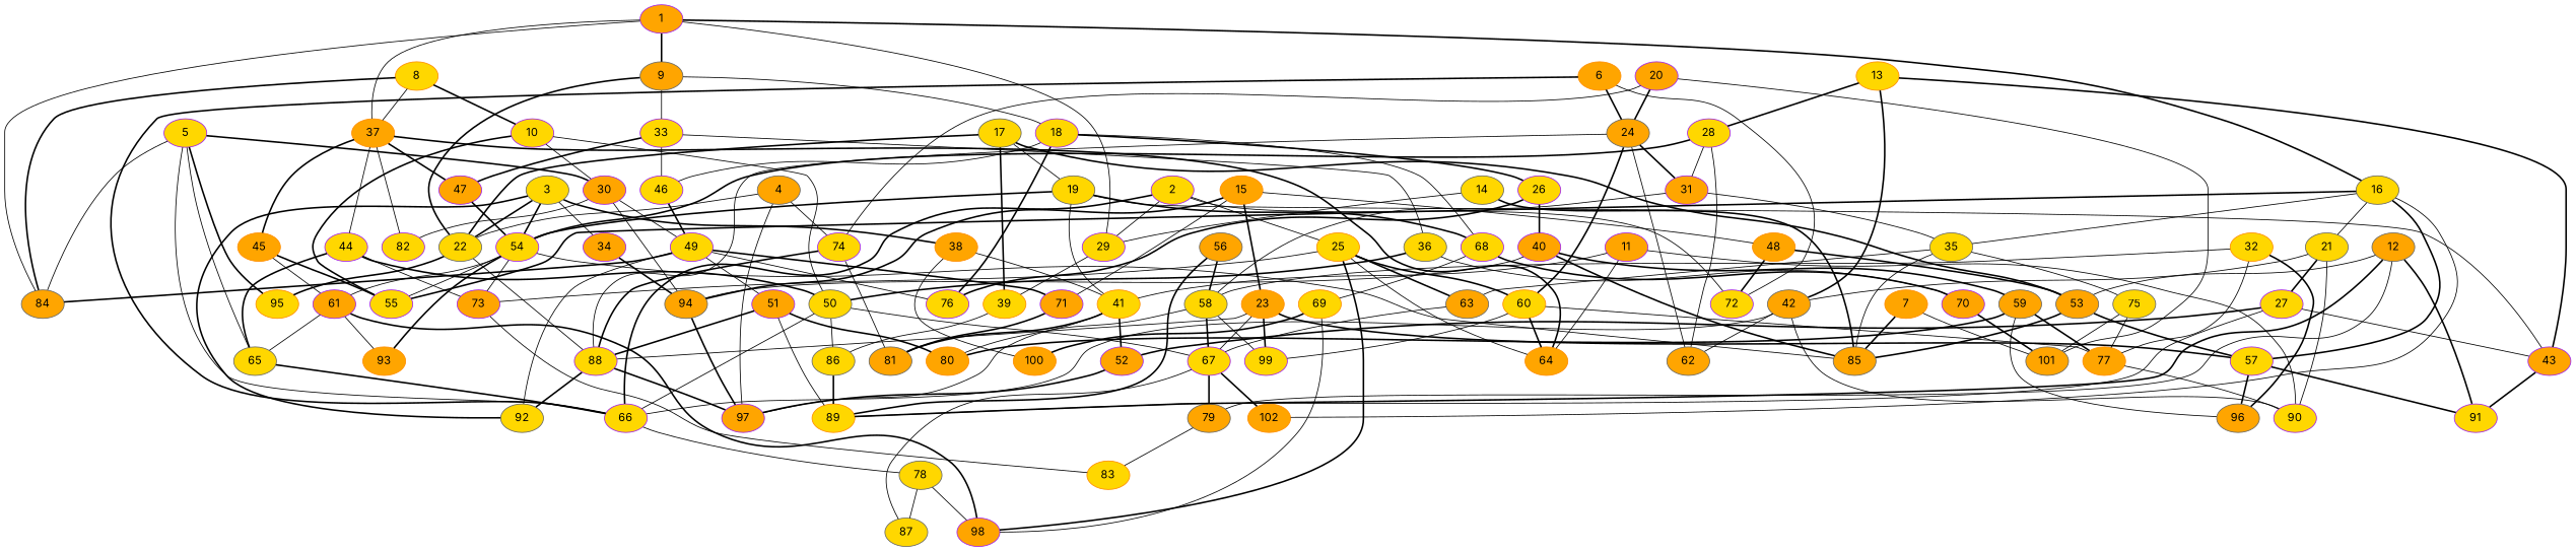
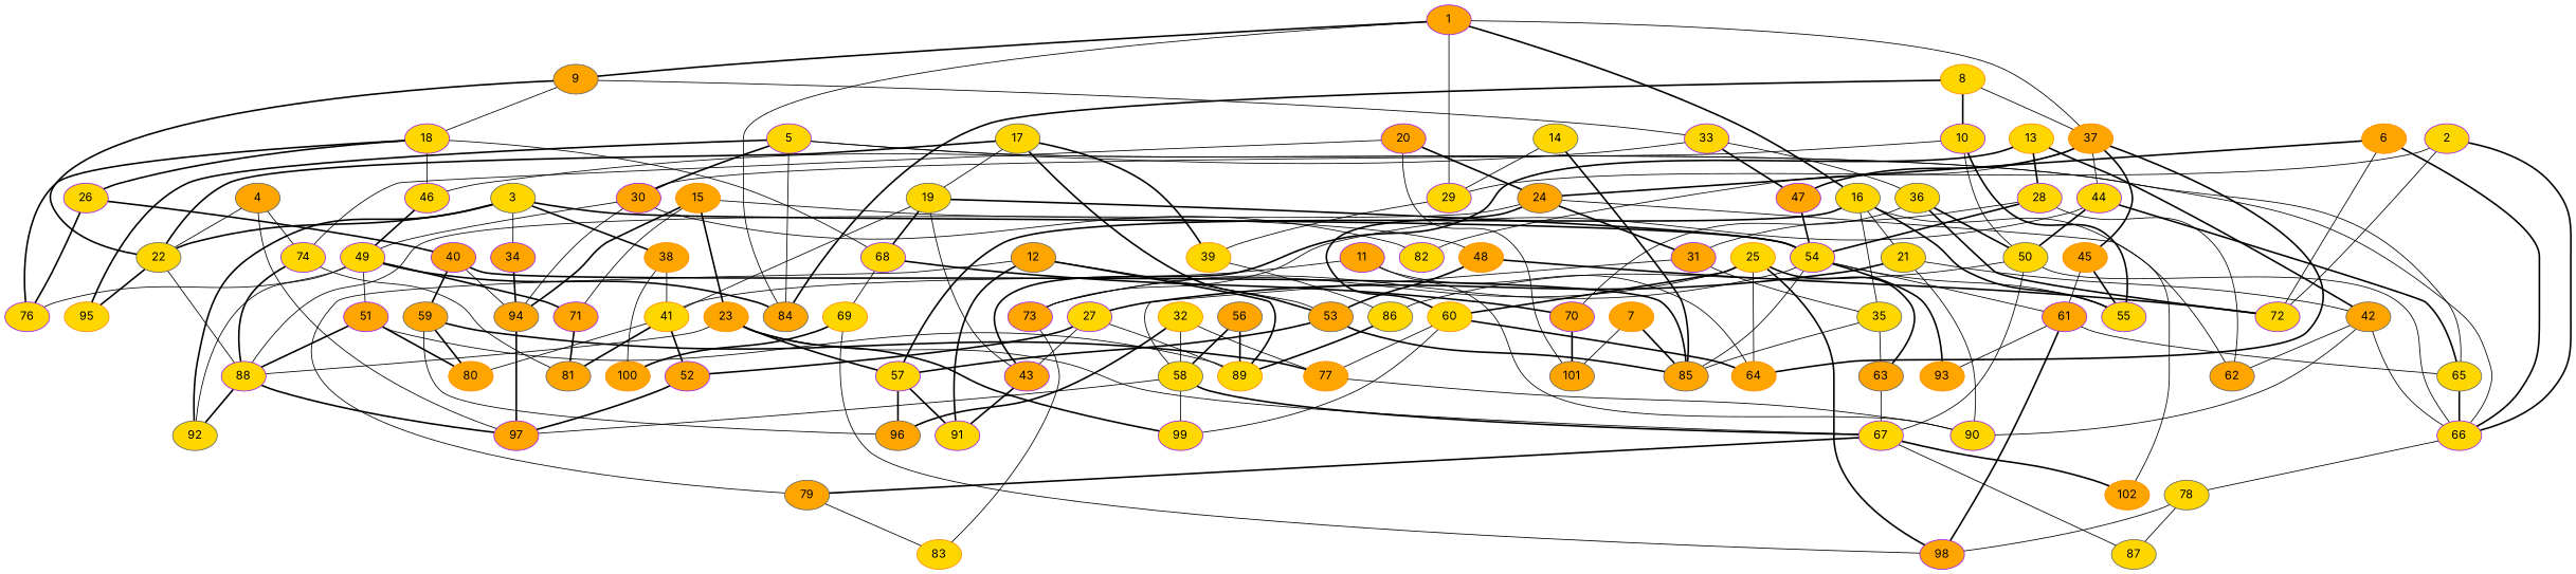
  graph {
    fontname=Inter
    node [color=purple fillcolor=gold fontname=Inter style=filled]
    edge [fontname=Inter style=solid]
    1 [fillcolor=orange]
    9 [color=gray40 fillcolor=orange]
    16 [color=gray40]
    29
    37 [color=darkorange fillcolor=orange]
    84 [color=gray40 fillcolor=orange]
    22 [color=gray40]
    18
    33
    55
    21 [color=gray40]
    35 [color=gray40]
    57
    102 [color=darkorange fillcolor=orange]
    39 [color=darkorange]
    64 [color=darkorange fillcolor=orange]
    82
    47 [fillcolor=orange]
    44
    45 [color=darkorange fillcolor=orange]
    2
    25 [color=darkorange]
    66
    72
    60 [color=darkorange]
    63 [color=gray40 fillcolor=orange]
    73 [fillcolor=orange]
    98 [fillcolor=orange]
    78 [color=gray40]
    3 [color=gray40]
    34 [fillcolor=orange]
    38 [color=darkorange fillcolor=orange]
    54
    92 [color=gray40]
    95 [color=darkorange]
    88
    94 [color=gray40 fillcolor=orange]
    41 [color=darkorange]
    100 [color=darkorange fillcolor=orange]
    85 [color=gray40 fillcolor=orange]
    61 [fillcolor=orange]
    93 [color=darkorange fillcolor=orange]
    4 [color=gray40 fillcolor=orange]
    74
    97 [fillcolor=orange]
    81 [color=gray40 fillcolor=orange]
    5
    30 [fillcolor=orange]
    65 [color=gray40]
    49
    6 [color=darkorange fillcolor=orange]
    24 [color=gray40 fillcolor=orange]
    31 [fillcolor=orange]
    62 [color=gray40 fillcolor=orange]
    7 [color=darkorange fillcolor=orange]
    101 [color=gray40 fillcolor=orange]
    8 [color=darkorange]
    10
    50 [color=gray40]
    26
    46
    68
    76
    36 [color=gray40]
    67
    86 [color=gray40]
    11 [fillcolor=orange]
    90
    52 [fillcolor=orange]
    80 [color=darkorange fillcolor=orange]
    12 [color=gray40 fillcolor=orange]
    53 [color=gray40 fillcolor=orange]
    79 [color=gray40 fillcolor=orange]
    89 [color=darkorange]
    91
    83 [color=darkorange]
    13 [color=darkorange]
    28
    42 [color=gray40 fillcolor=orange]
    43 [fillcolor=orange]
    14 [color=gray40]
    15 [color=darkorange fillcolor=orange]
    23 [color=darkorange fillcolor=orange]
    48 [color=darkorange fillcolor=orange]
    71 [fillcolor=orange]
    99
    27
-   75 [color=gray40]
    96 [color=gray40 fillcolor=orange]
    17 [color=gray40]
    19 [color=gray40]
    40 [fillcolor=orange]
    70 [fillcolor=orange]
    69 [color=darkorange]
    20 [fillcolor=orange]
    87 [color=gray40]
    58 [color=gray40]
    77 [color=darkorange fillcolor=orange]
    59 [color=gray40 fillcolor=orange]
    51 [fillcolor=orange]
    32 [color=darkorange]
    56 [color=gray40 fillcolor=orange]
    1 -- 9 [style=bold]
    1 -- 16 [style=bold]
    1 -- 29
    1 -- 37
    1 -- 84
    9 -- 22 [style=bold]
    9 -- 18
    9 -- 33
    16 -- 55 [style=bold]
    16 -- 21
    16 -- 35
    16 -- 57 [style=bold]
    16 -- 102
    29 -- 39
    37 -- 64 [style=bold]
    37 -- 82
    37 -- 47 [style=bold]
    37 -- 44
    37 -- 45 [style=bold]
    22 -- 95 [style=bold]
    22 -- 88
    18 -- 26 [style=bold]
    18 -- 46
    18 -- 68
    18 -- 76 [style=bold]
    33 -- 47 [style=bold]
    33 -- 46
    33 -- 36
    21 -- 90
    21 -- 42
    21 -- 27 [style=bold]
    35 -- 63
    35 -- 85
-   35 -- 75
    57 -- 91 [style=bold]
    57 -- 96 [style=bold]
    39 -- 86
    47 -- 54 [style=bold]
    44 -- 73
    44 -- 65 [style=bold]
    44 -- 50 [style=bold]
    45 -- 55 [style=bold]
    45 -- 61
    2 -- 29
-   2 -- 25
    2 -- 66 [style=bold]
    2 -- 72
    25 -- 64
    25 -- 60 [style=bold]
    25 -- 63 [style=bold]
    25 -- 73
    25 -- 98 [style=bold]
    66 -- 78
    60 -- 64 [style=bold]
    60 -- 99
    60 -- 77
    63 -- 67
    73 -- 83
    78 -- 98
    78 -- 87
    3 -- 22 [style=bold]
    3 -- 34
    3 -- 38 [style=bold]
    3 -- 54 [style=bold]
    3 -- 92 [style=bold]
    34 -- 94 [style=bold]
    38 -- 41
    38 -- 100
    54 -- 55
    54 -- 73
    54 -- 85
    54 -- 61
    54 -- 93 [style=bold]
    88 -- 92 [style=bold]
    88 -- 97 [style=bold]
    94 -- 97 [style=bold]
    41 -- 81 [style=bold]
    41 -- 52 [style=bold]
    41 -- 80
    61 -- 98 [style=bold]
    61 -- 93
    61 -- 65
    4 -- 22
    4 -- 74
    4 -- 97
    74 -- 88 [style=bold]
    74 -- 81
    5 -- 84
    5 -- 66
    5 -- 95 [style=bold]
    5 -- 30 [style=bold]
    5 -- 65
    30 -- 82
    30 -- 94
    30 -- 49
    65 -- 66 [style=bold]
    49 -- 84 [style=bold]
    49 -- 92
    49 -- 76
    49 -- 71 [style=bold]
    49 -- 51
    6 -- 66 [style=bold]
    6 -- 72
    6 -- 24 [style=bold]
    24 -- 60 [style=bold]
    24 -- 88
    24 -- 31 [style=bold]
    24 -- 62
    31 -- 35
    31 -- 58
    7 -- 85 [style=bold]
    7 -- 101
    8 -- 37
    8 -- 84 [style=bold]
    8 -- 10 [style=bold]
    10 -- 55 [style=bold]
    10 -- 30
    10 -- 50
    50 -- 66
    50 -- 67
    50 -- 86
    26 -- 76 [style=bold]
    26 -- 40 [style=bold]
    46 -- 49 [style=bold]
    68 -- 70 [style=bold]
    68 -- 69
+   36 -- 72 [style=bold]
    36 -- 50 [style=bold]
    36 -- 70
    67 -- 102 [style=bold]
    67 -- 79 [style=bold]
    67 -- 87
    86 -- 89 [style=bold]
    11 -- 64
    11 -- 41
    11 -- 90
    52 -- 97 [style=bold]
    12 -- 53
    12 -- 79
    12 -- 89 [style=bold]
    12 -- 91 [style=bold]
    53 -- 57 [style=bold]
    53 -- 85 [style=bold]
    79 -- 83
    13 -- 28 [style=bold]
    13 -- 42 [style=bold]
    13 -- 43 [style=bold]
    28 -- 54 [style=bold]
    28 -- 31
    28 -- 62
    42 -- 66
    42 -- 62
    42 -- 90
    43 -- 91 [style=bold]
    14 -- 29
    14 -- 85 [style=bold]
    15 -- 94 [style=bold]
    15 -- 23 [style=bold]
    15 -- 48
    15 -- 71
    23 -- 57 [style=bold]
    23 -- 88
    23 -- 67
    23 -- 99 [style=bold]
    48 -- 72 [style=bold]
    48 -- 53 [style=bold]
    71 -- 81 [style=bold]
    27 -- 52 [style=bold]
    27 -- 89
    27 -- 43
-   75 -- 101
-   75 -- 77
    17 -- 22 [style=bold]
    17 -- 39 [style=bold]
    17 -- 53 [style=bold]
    17 -- 19
    19 -- 54 [style=bold]
    19 -- 41
    19 -- 68 [style=bold]
    19 -- 43
    40 -- 94
    40 -- 85 [style=bold]
    40 -- 59 [style=bold]
    70 -- 101 [style=bold]
    69 -- 98
    69 -- 100 [style=bold]
    20 -- 74
    20 -- 24 [style=bold]
    20 -- 101
    58 -- 97
    58 -- 67 [style=bold]
    58 -- 99
    77 -- 90
    59 -- 80 [style=bold]
    59 -- 96
    59 -- 77 [style=bold]
    51 -- 88 [style=bold]
    51 -- 80 [style=bold]
    51 -- 89
    32 -- 96 [style=bold]
    32 -- 58
    32 -- 77
    56 -- 89 [style=bold]
    56 -- 58 [style=bold]
  }
